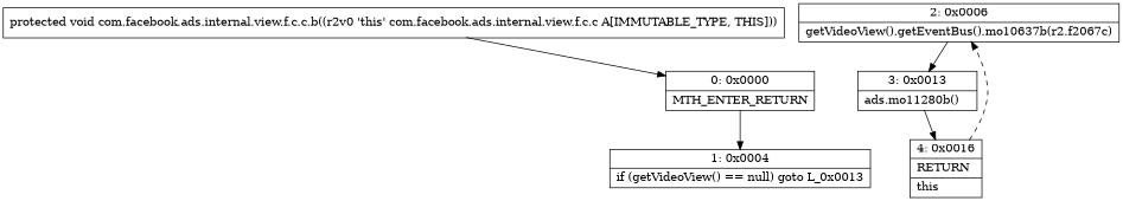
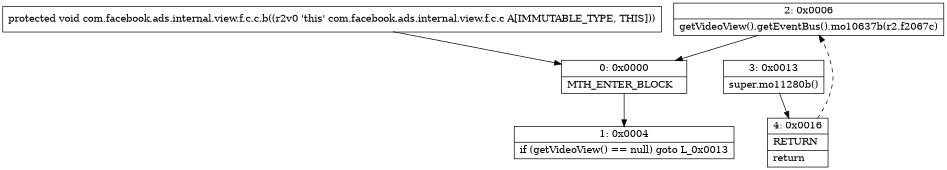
  digraph {
    node [shape=record]
-   n1 [label="{0\:\ 0x0000|MTH_ENTER_RETURN\l}"]
+   n1 [label="{0\:\ 0x0000|MTH_ENTER_BLOCK\l}"]
    n2 [label="{1\:\ 0x0004|if (getVideoView() == null) goto L_0x0013\l}"]
    n3 [label="{2\:\ 0x0006|getVideoView().getEventBus().mo10637b(r2.f2067c)\l}"]
-   n4 [label="{3\:\ 0x0013|ads.mo11280b()\l}"]
-   n5 [label="{4\:\ 0x0016|RETURN\l|this\l}"]
+   n4 [label="{3\:\ 0x0013|super.mo11280b()\l}"]
+   n5 [label="{4\:\ 0x0016|RETURN\l|return\l}"]
    n6 [label="{protected void com.facebook.ads.internal.view.f.c.c.b((r2v0 'this' com.facebook.ads.internal.view.f.c.c A[IMMUTABLE_TYPE, THIS])) }"]
    n1 -> n2
-   n3 -> n4
+   n3 -> n1
    n4 -> n5
    n5 -> n3 [style=dashed]
    n6 -> n1
  }
